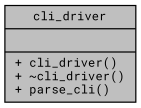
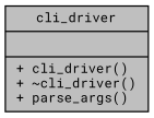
  digraph {
    fontname="Roboto Mono"
-   n1 [color=black fillcolor=grey75 fontcolor=black fontname="Roboto Mono" fontsize=10 height=0.2 label="{cli_driver\n||+ cli_driver()\l+ ~cli_driver()\l+ parse_cli()\l}" shape=record style=filled width=0.4]
+   n1 [color=black fillcolor=grey75 fontcolor=black fontname="Roboto Mono" fontsize=10 height=0.2 label="{cli_driver\n||+ cli_driver()\l+ ~cli_driver()\l+ parse_args()\l}" shape=record style=filled width=0.4]
  }
